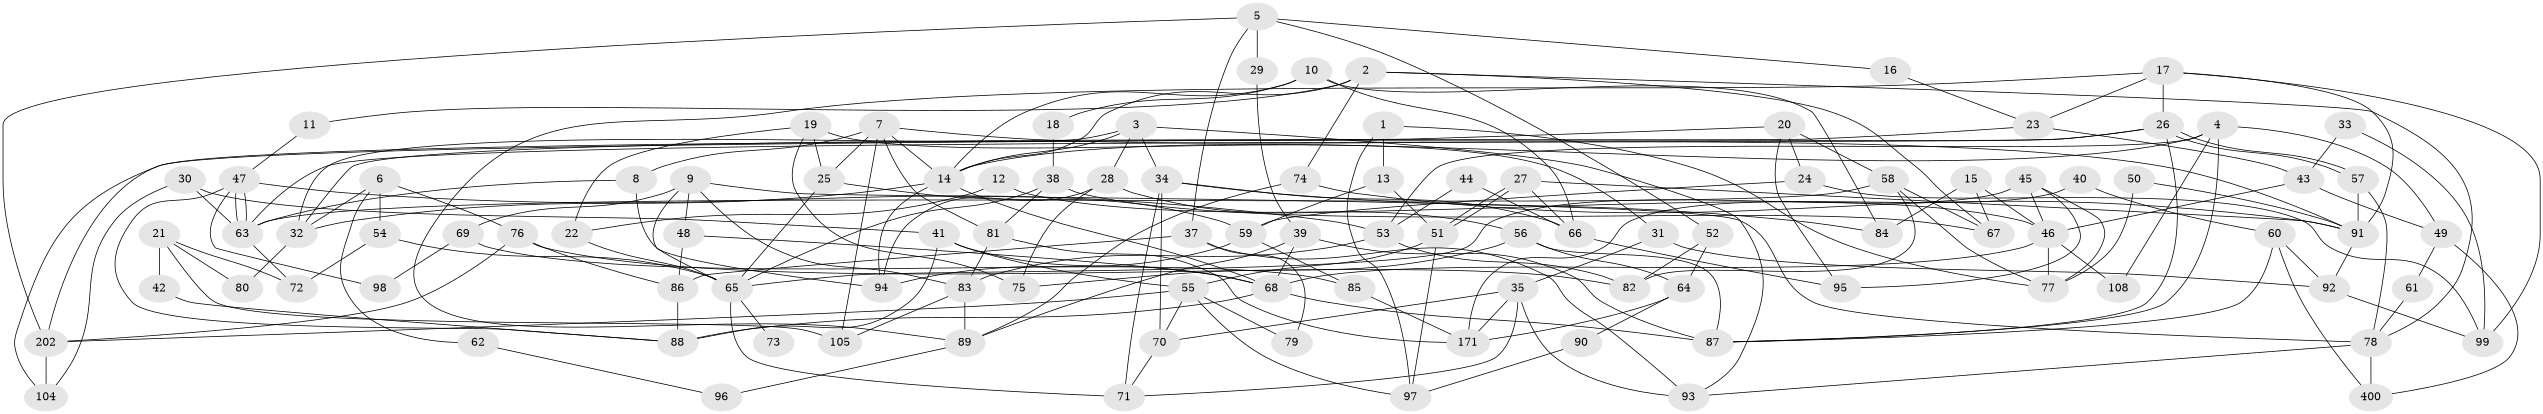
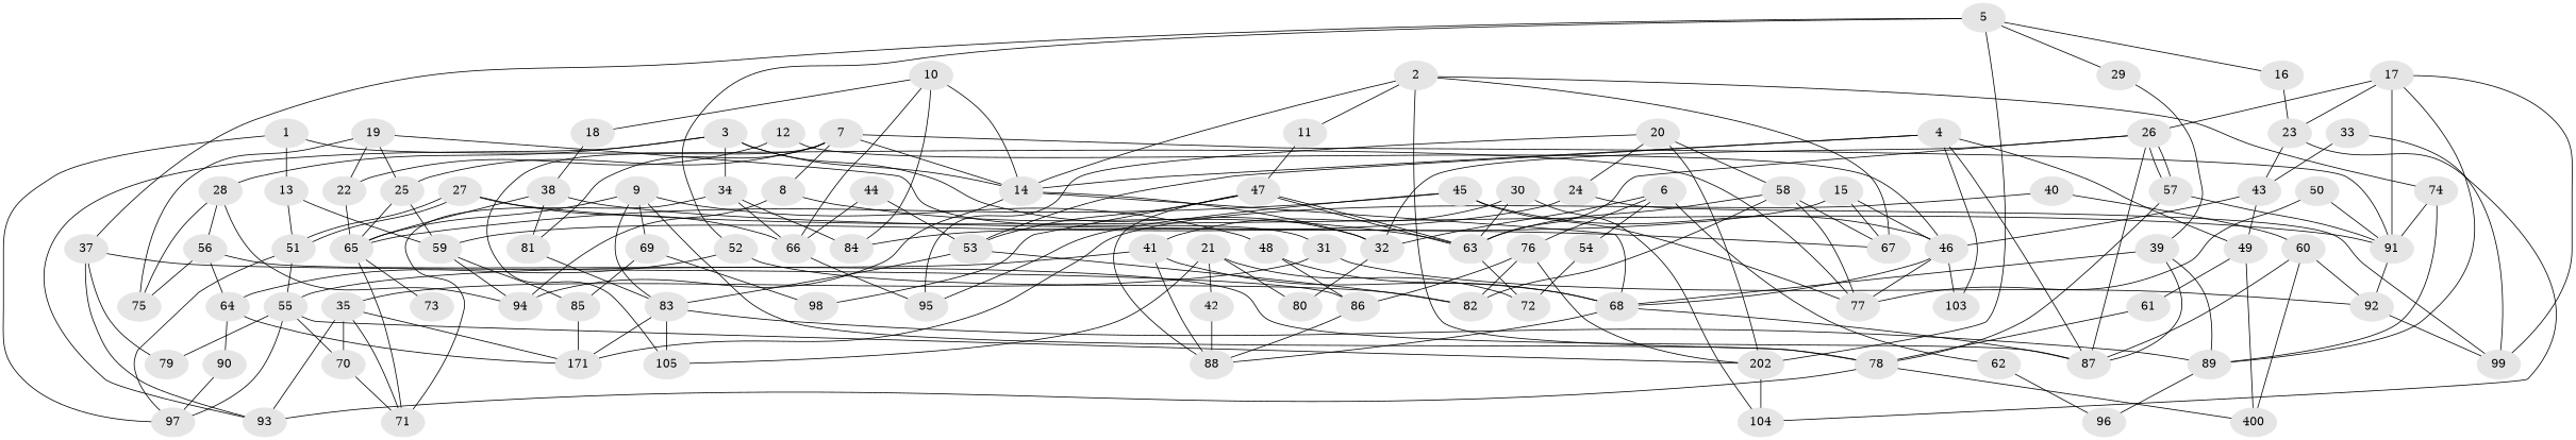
  graph {
    node [color=gray90 style=filled]
    1
    13
    77
    97
    51
    59
    2
    11
    14
    67
    74
    78
    47
    32
    94
    68
    91
    89
    93
    n20 [label=400]
    3
    28
    34
    75
    56
    80
    66
    84
    70
    71
    4
    49
    53
    87
-   103 [label=108]
+   103
    61
    83
    82
    5
    16
    29
    37
    52
    n44 [label=202]
    23
    39
    79
    86
    64
    104
    6
    54
    62
    76
    65
    72
    96
    7
    8
    25
    81
    105
    63
    92
    99
    9
    48
    69
    73
    98
    85
    n72 [label=171]
    10
    18
    38
    95
    88
    12
    22
    46
    55
    15
    43
    17
    26
    57
    19
    31
    35
    20
    24
    58
    21
    42
    27
    30
    41
    33
    40
    60
    44
    45
    50
    90
    1 -- 13
    1 -- 77
    1 -- 97
    13 -- 51
    13 -- 59
    51 -- 97
    51 -- 55
    59 -- 94
    59 -- 85
    2 -- 11
    2 -- 14
    2 -- 67
    2 -- 74
    2 -- 78
    11 -- 47
    14 -- 32
    14 -- 94
    14 -- 68
    74 -- 91
    74 -- 89
    78 -- 93
    78 -- n20
    47 -- 53
    47 -- 63
    47 -- 63
    47 -- 98
    47 -- 88
    32 -- 80
    68 -- 87
    68 -- 88
    91 -- 92
    89 -- 96
    3 -- 14
    3 -- 32
    3 -- 93
    3 -- 28
    3 -- 34
    28 -- 94
    28 -- 75
    28 -- 56
    34 -- 66
    34 -- 84
-   34 -- 70
    34 -- 71
    56 -- 75
    56 -- 87
    56 -- 64
    66 -- 95
    70 -- 71
    4 -- 14
    4 -- 49
    4 -- 53
    4 -- 87
    4 -- 103
    49 -- n20
    49 -- 61
    53 -- 83
    53 -- 82
    61 -- 78
    83 -- 89
    83 -- 105
-   81 -- n72
+   83 -- n72
    5 -- 16
    5 -- 29
    5 -- 37
    5 -- 52
    5 -- n44
    16 -- 23
    29 -- 39
    37 -- 93
    37 -- 79
    37 -- 86
    52 -- 82
    52 -- 64
    n44 -- 104
    23 -- 104
    23 -- 43
    39 -- 68
    39 -- 89
    39 -- 87
    86 -- 88
    64 -- n72
    64 -- 90
    6 -- 32
    6 -- 54
    6 -- 62
    6 -- 76
-   54 -- 65
    54 -- 72
    62 -- 96
    76 -- 82
    76 -- n44
    76 -- 86
    65 -- 71
    65 -- 73
    7 -- 14
    7 -- 91
    7 -- 8
    7 -- 25
    7 -- 81
    7 -- 105
    8 -- 94
    8 -- 63
    25 -- 59
    25 -- 65
    81 -- 83
    63 -- 72
    92 -- 99
    9 -- 78
    9 -- 83
    9 -- 65
    9 -- 48
    9 -- 69
    48 -- 68
    48 -- 86
    69 -- 98
    69 -- 85
    85 -- n72
    10 -- 14
    10 -- 66
    10 -- 84
    10 -- 18
    18 -- 38
    38 -- 67
    38 -- 65
    38 -- 81
    12 -- 22
    12 -- 46
    22 -- 65
    46 -- 77
    46 -- 68
    46 -- 103
    55 -- 97
    55 -- 70
    55 -- n44
    55 -- 79
    15 -- 67
    15 -- 84
    15 -- 46
    43 -- 49
    43 -- 46
    17 -- 91
    17 -- 89
    17 -- 23
    17 -- 99
    17 -- 26
    26 -- 32
    26 -- 87
    26 -- 63
    26 -- 57
    26 -- 57
    57 -- 78
    57 -- 91
    19 -- 75
    19 -- 25
    19 -- 22
    19 -- 31
    31 -- 92
    31 -- 35
    35 -- 93
    35 -- 70
    35 -- 71
    35 -- n72
    20 -- n44
    20 -- 95
    20 -- 24
    20 -- 58
    24 -- 59
    24 -- 99
    58 -- 77
    58 -- 67
    58 -- 82
    58 -- 63
    21 -- 80
    21 -- 72
    21 -- 105
    21 -- 42
    42 -- 88
    27 -- 51
    27 -- 51
    27 -- 91
    27 -- 66
    30 -- 104
    30 -- 63
    30 -- 41
    41 -- 68
    41 -- 88
    41 -- 55
    33 -- 99
    33 -- 43
    40 -- n72
    40 -- 60
    60 -- n20
    60 -- 87
    60 -- 92
    44 -- 66
    44 -- 53
    45 -- 77
    45 -- 65
    45 -- 95
    45 -- 46
    50 -- 77
    50 -- 91
    90 -- 97
  }
